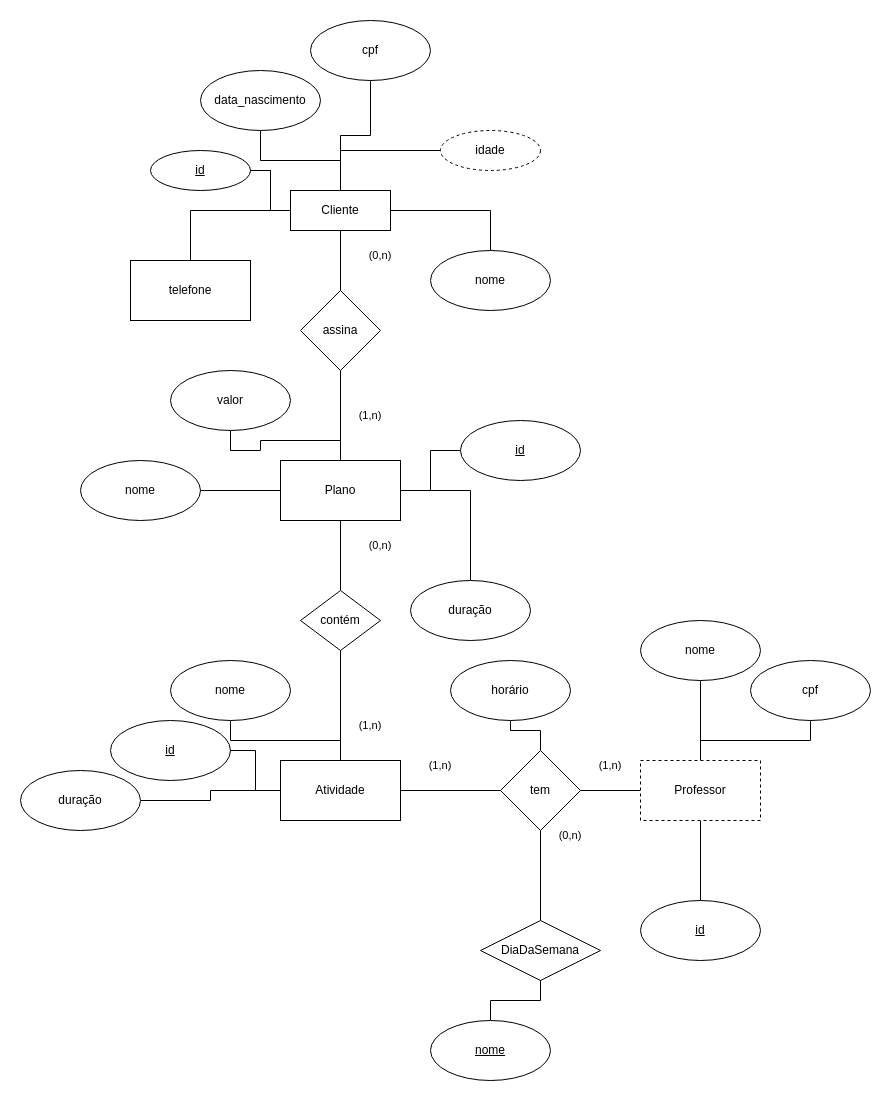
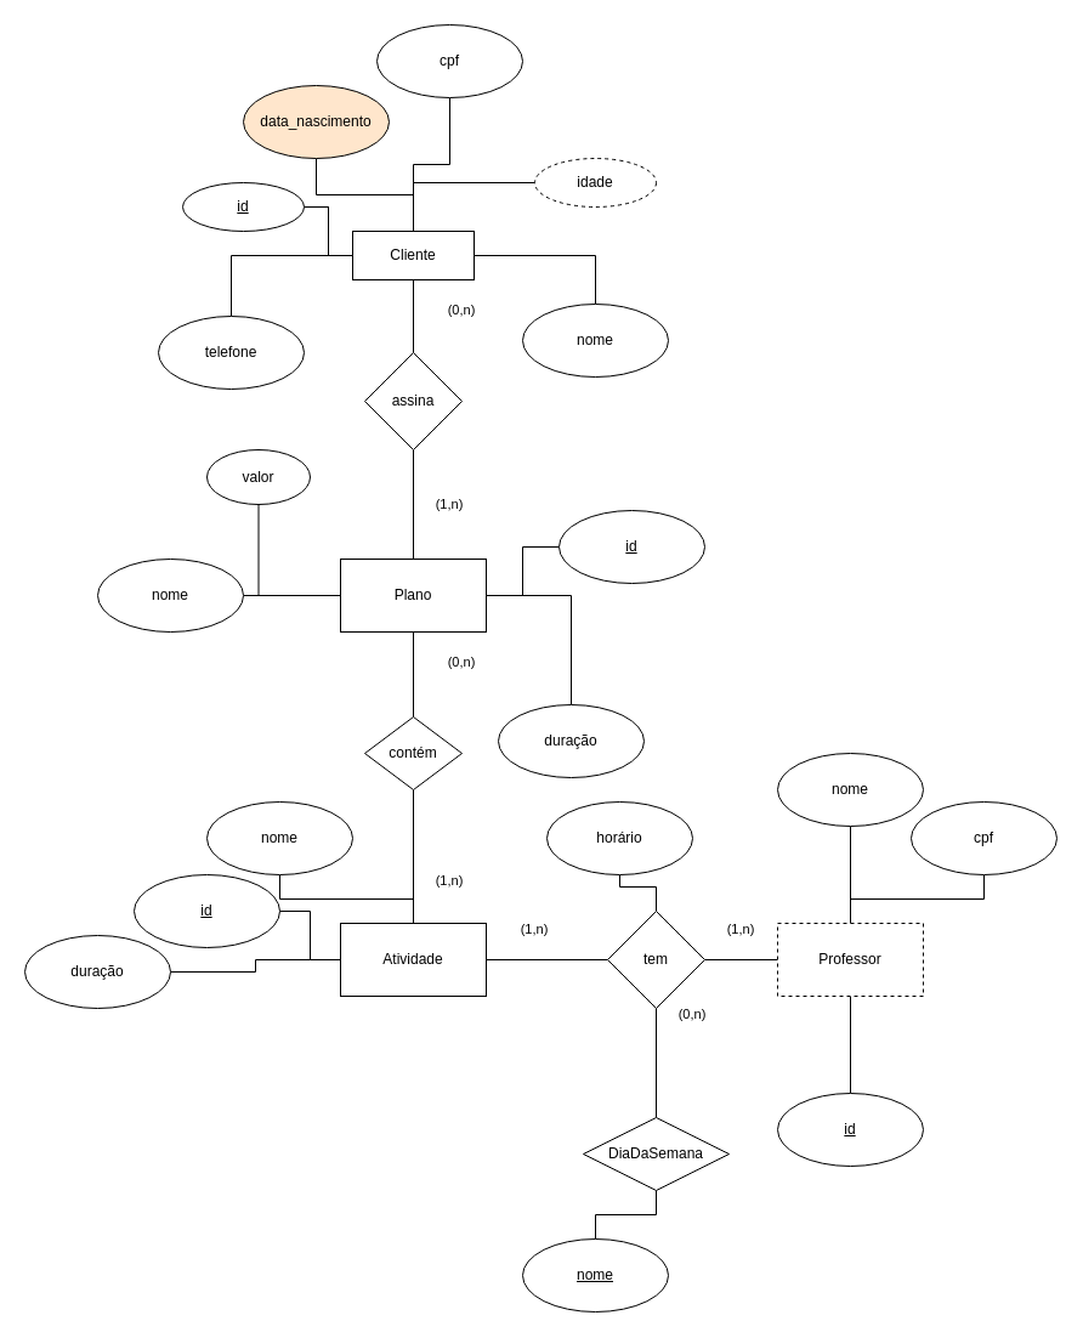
  <mxCell id="0" />
  <mxCell id="1" parent="0" />
  <mxCell id="2" value="" style="edgeStyle=orthogonalEdgeStyle;shape=connector;rounded=0;orthogonalLoop=1;jettySize=auto;html=1;labelBackgroundColor=default;fontFamily=Helvetica;fontSize=11;fontColor=default;endArrow=none;endFill=0;strokeColor=default;" parent="1" source="8" target="14" edge="1"><mxGeometry relative="1" as="geometry" /></mxCell>
  <mxCell id="3" value="" style="edgeStyle=orthogonalEdgeStyle;rounded=0;orthogonalLoop=1;jettySize=auto;html=1;endArrow=none;endFill=0;" parent="1" source="8" target="21" edge="1"><mxGeometry relative="1" as="geometry" /></mxCell>
  <mxCell id="4" value="" style="edgeStyle=orthogonalEdgeStyle;shape=connector;rounded=0;orthogonalLoop=1;jettySize=auto;html=1;labelBackgroundColor=default;fontFamily=Helvetica;fontSize=11;fontColor=default;endArrow=none;endFill=0;strokeColor=default;" parent="1" source="8" target="10" edge="1"><mxGeometry relative="1" as="geometry" /></mxCell>
  <mxCell id="5" value="" style="edgeStyle=orthogonalEdgeStyle;shape=connector;rounded=0;orthogonalLoop=1;jettySize=auto;html=1;labelBackgroundColor=default;fontFamily=Helvetica;fontSize=11;fontColor=default;endArrow=none;endFill=0;strokeColor=default;" parent="1" source="8" target="22" edge="1"><mxGeometry relative="1" as="geometry" /></mxCell>
  <mxCell id="6" value="" style="edgeStyle=orthogonalEdgeStyle;shape=connector;rounded=0;orthogonalLoop=1;jettySize=auto;html=1;labelBackgroundColor=default;fontFamily=Helvetica;fontSize=11;fontColor=default;endArrow=none;endFill=0;strokeColor=default;" parent="1" source="8" target="23" edge="1"><mxGeometry relative="1" as="geometry" /></mxCell>
  <mxCell id="7" value="" style="edgeStyle=orthogonalEdgeStyle;shape=connector;rounded=0;orthogonalLoop=1;jettySize=auto;html=1;labelBackgroundColor=default;fontFamily=Helvetica;fontSize=11;fontColor=default;endArrow=none;endFill=0;strokeColor=default;" parent="1" source="8" target="24" edge="1"><mxGeometry relative="1" as="geometry" /></mxCell>
  <mxCell id="8" value="Cliente" style="whiteSpace=wrap;html=1;align=center;rounded=0;" parent="1" vertex="1"><mxGeometry x="290" y="190" width="100" height="40" as="geometry" /></mxCell>
  <mxCell id="9" value="" style="edgeStyle=orthogonalEdgeStyle;rounded=0;orthogonalLoop=1;jettySize=auto;html=1;endArrow=none;endFill=0;" parent="1" source="10" target="8" edge="1"><mxGeometry relative="1" as="geometry" /></mxCell>
  <mxCell id="10" value="id" style="ellipse;whiteSpace=wrap;html=1;align=center;fontStyle=4;rounded=0;" parent="1" vertex="1"><mxGeometry x="150" y="150" width="100" height="40" as="geometry" /></mxCell>
  <mxCell id="11" value="" style="edgeStyle=orthogonalEdgeStyle;shape=connector;rounded=0;orthogonalLoop=1;jettySize=auto;html=1;labelBackgroundColor=default;fontFamily=Helvetica;fontSize=11;fontColor=default;endArrow=none;endFill=0;strokeColor=default;" parent="1" source="12" target="8" edge="1"><mxGeometry relative="1" as="geometry" /></mxCell>
  <mxCell id="12" value="idade" style="ellipse;whiteSpace=wrap;html=1;align=center;dashed=1;rounded=0;" parent="1" vertex="1"><mxGeometry x="440" y="130" width="100" height="40" as="geometry" /></mxCell>
  <mxCell id="13" value="" style="edgeStyle=orthogonalEdgeStyle;shape=connector;rounded=0;orthogonalLoop=1;jettySize=auto;html=1;labelBackgroundColor=default;fontFamily=Helvetica;fontSize=11;fontColor=default;endArrow=none;endFill=0;strokeColor=default;" parent="1" source="14" target="20" edge="1"><mxGeometry relative="1" as="geometry" /></mxCell>
  <mxCell id="14" value="assina" style="rhombus;whiteSpace=wrap;html=1;rounded=0;" parent="1" vertex="1"><mxGeometry x="300" y="290" width="80" height="80" as="geometry" /></mxCell>
  <mxCell id="15" value="" style="edgeStyle=orthogonalEdgeStyle;shape=connector;rounded=0;orthogonalLoop=1;jettySize=auto;html=1;labelBackgroundColor=default;fontFamily=Helvetica;fontSize=11;fontColor=default;endArrow=none;endFill=0;strokeColor=default;" parent="1" source="20" target="25" edge="1"><mxGeometry relative="1" as="geometry" /></mxCell>
  <mxCell id="16" value="" style="edgeStyle=orthogonalEdgeStyle;shape=connector;rounded=0;orthogonalLoop=1;jettySize=auto;html=1;labelBackgroundColor=default;fontFamily=Helvetica;fontSize=11;fontColor=default;endArrow=none;endFill=0;strokeColor=default;" parent="1" source="20" target="26" edge="1"><mxGeometry relative="1" as="geometry" /></mxCell>
  <mxCell id="17" value="" style="edgeStyle=orthogonalEdgeStyle;shape=connector;rounded=0;orthogonalLoop=1;jettySize=auto;html=1;labelBackgroundColor=default;fontFamily=Helvetica;fontSize=11;fontColor=default;endArrow=none;endFill=0;strokeColor=default;" parent="1" source="20" target="27" edge="1"><mxGeometry relative="1" as="geometry" /></mxCell>
  <mxCell id="18" value="" style="edgeStyle=orthogonalEdgeStyle;shape=connector;rounded=0;orthogonalLoop=1;jettySize=auto;html=1;labelBackgroundColor=default;fontFamily=Helvetica;fontSize=11;fontColor=default;endArrow=none;endFill=0;strokeColor=default;" parent="1" source="20" target="28" edge="1"><mxGeometry relative="1" as="geometry" /></mxCell>
  <mxCell id="19" value="" style="edgeStyle=orthogonalEdgeStyle;shape=connector;rounded=0;orthogonalLoop=1;jettySize=auto;html=1;labelBackgroundColor=default;fontFamily=Helvetica;fontSize=11;fontColor=default;endArrow=none;endFill=0;strokeColor=default;" parent="1" source="20" target="32" edge="1"><mxGeometry relative="1" as="geometry" /></mxCell>
  <mxCell id="20" value="Plano" style="whiteSpace=wrap;html=1;rounded=0;" parent="1" vertex="1"><mxGeometry x="280" y="460" width="120" height="60" as="geometry" /></mxCell>
  <mxCell id="21" value="nome" style="ellipse;whiteSpace=wrap;html=1;rounded=0;" parent="1" vertex="1"><mxGeometry x="430" y="250" width="120" height="60" as="geometry" /></mxCell>
- <mxCell id="22" value="telefone" style="whiteSpace=wrap;html=1;rounded=0;" parent="1" vertex="1"><mxGeometry x="130" y="260" width="120" height="60" as="geometry" /></mxCell>
- <mxCell id="23" value="data_nascimento" style="ellipse;whiteSpace=wrap;html=1;rounded=0;" parent="1" vertex="1"><mxGeometry x="200" y="70" width="120" height="60" as="geometry" /></mxCell>
+ <mxCell id="22" value="telefone" style="ellipse;whiteSpace=wrap;html=1;rounded=0;" parent="1" vertex="1"><mxGeometry x="130" y="260" width="120" height="60" as="geometry" /></mxCell>
+ <mxCell id="23" value="data_nascimento" style="ellipse;whiteSpace=wrap;html=1;rounded=0;fillColor=#ffe6cc;" parent="1" vertex="1"><mxGeometry x="200" y="70" width="120" height="60" as="geometry" /></mxCell>
  <mxCell id="24" value="cpf" style="ellipse;whiteSpace=wrap;html=1;rounded=0;" parent="1" vertex="1"><mxGeometry x="310" y="20" width="120" height="60" as="geometry" /></mxCell>
  <mxCell id="25" value="&lt;u&gt;id&lt;/u&gt;" style="ellipse;whiteSpace=wrap;html=1;rounded=0;" parent="1" vertex="1"><mxGeometry x="460" y="420" width="120" height="60" as="geometry" /></mxCell>
  <mxCell id="26" value="nome" style="ellipse;whiteSpace=wrap;html=1;rounded=0;" parent="1" vertex="1"><mxGeometry x="80" y="460" width="120" height="60" as="geometry" /></mxCell>
- <mxCell id="27" value="valor" style="ellipse;whiteSpace=wrap;html=1;rounded=0;" parent="1" vertex="1"><mxGeometry x="170" y="370" width="120" height="60" as="geometry" /></mxCell>
+ <mxCell id="27" value="valor" style="ellipse;whiteSpace=wrap;html=1;rounded=0;" parent="1" vertex="1"><mxGeometry x="170" y="370" width="85" height="45" as="geometry" /></mxCell>
  <mxCell id="28" value="duração" style="ellipse;whiteSpace=wrap;html=1;rounded=0;" parent="1" vertex="1"><mxGeometry x="410" y="580" width="120" height="60" as="geometry" /></mxCell>
  <mxCell id="29" value="(1,n)" style="text;html=1;strokeColor=none;fillColor=none;align=center;verticalAlign=middle;whiteSpace=wrap;rounded=0;fontFamily=Helvetica;fontSize=11;fontColor=default;" parent="1" vertex="1"><mxGeometry x="340" y="400" width="60" height="30" as="geometry" /></mxCell>
  <mxCell id="30" value="(0,n)" style="text;html=1;strokeColor=none;fillColor=none;align=center;verticalAlign=middle;whiteSpace=wrap;rounded=0;fontFamily=Helvetica;fontSize=11;fontColor=default;" parent="1" vertex="1"><mxGeometry x="350" y="240" width="60" height="30" as="geometry" /></mxCell>
  <mxCell id="31" value="" style="edgeStyle=orthogonalEdgeStyle;shape=connector;rounded=0;orthogonalLoop=1;jettySize=auto;html=1;labelBackgroundColor=default;fontFamily=Helvetica;fontSize=11;fontColor=default;endArrow=none;endFill=0;strokeColor=default;" parent="1" source="32" target="37" edge="1"><mxGeometry relative="1" as="geometry" /></mxCell>
  <mxCell id="32" value="contém" style="rhombus;whiteSpace=wrap;html=1;rounded=0;" parent="1" vertex="1"><mxGeometry x="300" y="590" width="80" height="60" as="geometry" /></mxCell>
  <mxCell id="33" value="" style="edgeStyle=orthogonalEdgeStyle;shape=connector;rounded=0;orthogonalLoop=1;jettySize=auto;html=1;labelBackgroundColor=default;fontFamily=Helvetica;fontSize=11;fontColor=default;endArrow=none;endFill=0;strokeColor=default;" parent="1" source="37" target="38" edge="1"><mxGeometry relative="1" as="geometry" /></mxCell>
  <mxCell id="34" value="" style="edgeStyle=orthogonalEdgeStyle;shape=connector;rounded=0;orthogonalLoop=1;jettySize=auto;html=1;labelBackgroundColor=default;fontFamily=Helvetica;fontSize=11;fontColor=default;endArrow=none;endFill=0;strokeColor=default;" parent="1" source="37" target="39" edge="1"><mxGeometry relative="1" as="geometry" /></mxCell>
  <mxCell id="35" value="" style="edgeStyle=orthogonalEdgeStyle;shape=connector;rounded=0;orthogonalLoop=1;jettySize=auto;html=1;labelBackgroundColor=default;fontFamily=Helvetica;fontSize=11;fontColor=default;endArrow=none;endFill=0;strokeColor=default;" parent="1" source="37" target="40" edge="1"><mxGeometry relative="1" as="geometry" /></mxCell>
  <mxCell id="36" value="" style="edgeStyle=orthogonalEdgeStyle;shape=connector;rounded=0;orthogonalLoop=1;jettySize=auto;html=1;labelBackgroundColor=default;fontFamily=Helvetica;fontSize=11;fontColor=default;endArrow=none;endFill=0;strokeColor=default;" parent="1" source="37" target="46" edge="1"><mxGeometry relative="1" as="geometry" /></mxCell>
  <mxCell id="37" value="Atividade" style="whiteSpace=wrap;html=1;rounded=0;" parent="1" vertex="1"><mxGeometry x="280" y="760" width="120" height="60" as="geometry" /></mxCell>
  <mxCell id="38" value="&lt;u&gt;id&lt;/u&gt;" style="ellipse;whiteSpace=wrap;html=1;rounded=0;" parent="1" vertex="1"><mxGeometry x="110" y="720" width="120" height="60" as="geometry" /></mxCell>
  <mxCell id="39" value="nome" style="ellipse;whiteSpace=wrap;html=1;rounded=0;" parent="1" vertex="1"><mxGeometry x="170" y="660" width="120" height="60" as="geometry" /></mxCell>
  <mxCell id="40" value="duração" style="ellipse;whiteSpace=wrap;html=1;rounded=0;" parent="1" vertex="1"><mxGeometry x="20" y="770" width="120" height="60" as="geometry" /></mxCell>
  <mxCell id="41" value="(1,n)" style="text;html=1;strokeColor=none;fillColor=none;align=center;verticalAlign=middle;whiteSpace=wrap;rounded=0;fontFamily=Helvetica;fontSize=11;fontColor=default;" parent="1" vertex="1"><mxGeometry x="340" y="710" width="60" height="30" as="geometry" /></mxCell>
  <mxCell id="42" value="(0,n)" style="text;html=1;strokeColor=none;fillColor=none;align=center;verticalAlign=middle;whiteSpace=wrap;rounded=0;fontFamily=Helvetica;fontSize=11;fontColor=default;" parent="1" vertex="1"><mxGeometry x="350" y="530" width="60" height="30" as="geometry" /></mxCell>
  <mxCell id="43" value="" style="edgeStyle=orthogonalEdgeStyle;shape=connector;rounded=0;orthogonalLoop=1;jettySize=auto;html=1;labelBackgroundColor=default;fontFamily=Helvetica;fontSize=11;fontColor=default;endArrow=none;endFill=0;strokeColor=default;" parent="1" source="46" target="50" edge="1"><mxGeometry relative="1" as="geometry" /></mxCell>
  <mxCell id="44" value="" style="edgeStyle=orthogonalEdgeStyle;shape=connector;rounded=0;orthogonalLoop=1;jettySize=auto;html=1;labelBackgroundColor=default;fontFamily=Helvetica;fontSize=11;fontColor=default;endArrow=none;endFill=0;strokeColor=default;" parent="1" source="46" target="54" edge="1"><mxGeometry relative="1" as="geometry" /></mxCell>
  <mxCell id="45" value="" style="edgeStyle=orthogonalEdgeStyle;shape=connector;rounded=0;orthogonalLoop=1;jettySize=auto;html=1;labelBackgroundColor=default;fontFamily=Helvetica;fontSize=11;fontColor=default;endArrow=none;endFill=0;strokeColor=default;" parent="1" source="46" target="58" edge="1"><mxGeometry relative="1" as="geometry" /></mxCell>
  <mxCell id="46" value="tem" style="rhombus;whiteSpace=wrap;html=1;rounded=0;" parent="1" vertex="1"><mxGeometry x="500" y="750" width="80" height="80" as="geometry" /></mxCell>
  <mxCell id="47" value="" style="edgeStyle=orthogonalEdgeStyle;shape=connector;rounded=0;orthogonalLoop=1;jettySize=auto;html=1;labelBackgroundColor=default;fontFamily=Helvetica;fontSize=11;fontColor=default;endArrow=none;endFill=0;strokeColor=default;" parent="1" source="50" target="51" edge="1"><mxGeometry relative="1" as="geometry" /></mxCell>
  <mxCell id="48" value="" style="edgeStyle=orthogonalEdgeStyle;shape=connector;rounded=0;orthogonalLoop=1;jettySize=auto;html=1;labelBackgroundColor=default;fontFamily=Helvetica;fontSize=11;fontColor=default;endArrow=none;endFill=0;strokeColor=default;" parent="1" source="50" target="52" edge="1"><mxGeometry relative="1" as="geometry" /></mxCell>
  <mxCell id="49" value="" style="edgeStyle=orthogonalEdgeStyle;shape=connector;rounded=0;orthogonalLoop=1;jettySize=auto;html=1;labelBackgroundColor=default;fontFamily=Helvetica;fontSize=11;fontColor=default;endArrow=none;endFill=0;strokeColor=default;" parent="1" source="50" target="53" edge="1"><mxGeometry relative="1" as="geometry" /></mxCell>
  <mxCell id="50" value="Professor" style="whiteSpace=wrap;html=1;rounded=0;dashed=1;" parent="1" vertex="1"><mxGeometry x="640" y="760" width="120" height="60" as="geometry" /></mxCell>
  <mxCell id="51" value="&lt;u&gt;id&lt;/u&gt;" style="ellipse;whiteSpace=wrap;html=1;rounded=0;" parent="1" vertex="1"><mxGeometry x="640" y="900" width="120" height="60" as="geometry" /></mxCell>
  <mxCell id="52" value="nome" style="ellipse;whiteSpace=wrap;html=1;rounded=0;" parent="1" vertex="1"><mxGeometry x="640" y="620" width="120" height="60" as="geometry" /></mxCell>
  <mxCell id="53" value="cpf" style="ellipse;whiteSpace=wrap;html=1;rounded=0;" parent="1" vertex="1"><mxGeometry x="750" y="660" width="120" height="60" as="geometry" /></mxCell>
  <mxCell id="54" value="horário" style="ellipse;whiteSpace=wrap;html=1;rounded=0;" parent="1" vertex="1"><mxGeometry x="450" y="660" width="120" height="60" as="geometry" /></mxCell>
  <mxCell id="55" value="(1,n)" style="text;html=1;strokeColor=none;fillColor=none;align=center;verticalAlign=middle;whiteSpace=wrap;rounded=0;fontFamily=Helvetica;fontSize=11;fontColor=default;" parent="1" vertex="1"><mxGeometry x="580" y="750" width="60" height="30" as="geometry" /></mxCell>
  <mxCell id="56" value="(1,n)" style="text;html=1;strokeColor=none;fillColor=none;align=center;verticalAlign=middle;whiteSpace=wrap;rounded=0;fontFamily=Helvetica;fontSize=11;fontColor=default;" parent="1" vertex="1"><mxGeometry x="410" y="750" width="60" height="30" as="geometry" /></mxCell>
  <mxCell id="57" value="" style="edgeStyle=orthogonalEdgeStyle;shape=connector;rounded=0;orthogonalLoop=1;jettySize=auto;html=1;labelBackgroundColor=default;fontFamily=Helvetica;fontSize=11;fontColor=default;endArrow=none;endFill=0;strokeColor=default;" parent="1" source="58" target="59" edge="1"><mxGeometry relative="1" as="geometry" /></mxCell>
  <mxCell id="58" value="DiaDaSemana" style="rhombus;whiteSpace=wrap;html=1;" parent="1" vertex="1"><mxGeometry x="480" y="920" width="120" height="60" as="geometry" /></mxCell>
  <mxCell id="59" value="&lt;u&gt;nome&lt;/u&gt;" style="ellipse;whiteSpace=wrap;html=1;rounded=0;" parent="1" vertex="1"><mxGeometry x="430" y="1020" width="120" height="60" as="geometry" /></mxCell>
  <mxCell id="60" value="(0,n)" style="text;html=1;strokeColor=none;fillColor=none;align=center;verticalAlign=middle;whiteSpace=wrap;rounded=0;fontFamily=Helvetica;fontSize=11;fontColor=default;" parent="1" vertex="1"><mxGeometry x="540" y="820" width="60" height="30" as="geometry" /></mxCell>
